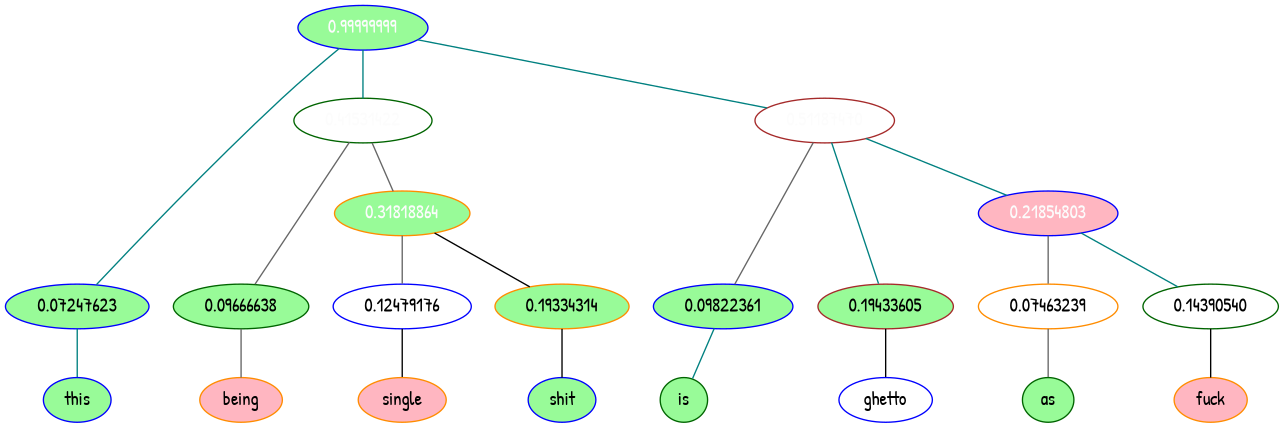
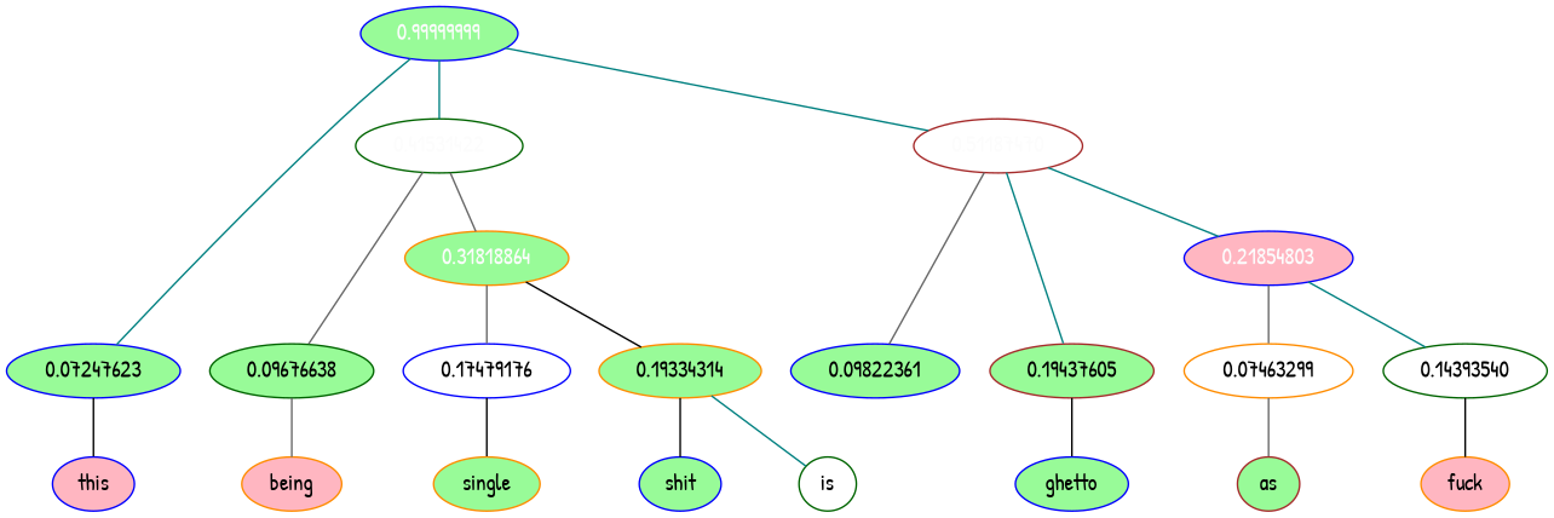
  graph {
    fontname="Patrick Hand"
    node [color=blue fillcolor=palegreen fontname="Patrick Hand" format=png nodesep=0.001 ordering=out overlap_scaling=0.01 ranksep=0.001 style=filled]
    edge [color=teal fontname="Patrick Hand"]
-   n1 [height=0.15 label=this style="filled,solid" width=0.15]
+   n1 [fillcolor=lightpink height=0.15 label=this style="filled,solid" width=0.15]
    n2 [color=darkorange fillcolor=lightpink height=0.15 label=being style="filled,solid" width=0.15]
-   n3 [color=darkorange fillcolor=lightpink height=0.15 label=single style="filled,solid" width=0.15]
+   n3 [color=darkorange height=0.15 label=single style="filled,solid" width=0.15]
    n4 [height=0.15 label=shit style="filled,solid" width=0.15]
-   n5 [color=darkgreen height=0.15 label=is style="filled,solid" width=0.15]
-   n6 [fillcolor=white height=0.15 label=ghetto style="filled,solid" width=0.15]
-   n7 [color=darkgreen height=0.15 label=as style="filled,solid" width=0.15]
+   n5 [color=darkgreen fillcolor=white height=0.15 label=is style="filled,solid" width=0.15]
+   n6 [height=0.15 label=ghetto style="filled,solid" width=0.15]
+   n7 [color=brown height=0.15 label=as style="filled,solid" width=0.15]
    n8 [color=darkorange fillcolor=lightpink height=0.15 label=fuck style="filled,solid" width=0.15]
    n9 [fontcolor=black height=0.15 label=0.07247623 width=0.15]
-   n10 [color=darkgreen fontcolor=black height=0.15 label=0.09666638 width=0.15]
-   n11 [fillcolor=white fontcolor=black height=0.15 label=0.12479176 width=0.15]
+   n10 [color=darkgreen fontcolor=black height=0.15 label=0.09676638 width=0.15]
+   n11 [fillcolor=white fontcolor=black height=0.15 label=0.17479176 width=0.15]
    n12 [color=darkorange fontcolor=black height=0.15 label=0.19334314 width=0.15]
    n13 [fontcolor=black height=0.15 label=0.09822361 width=0.15]
-   n14 [color=brown fontcolor=black height=0.15 label=0.19433605 width=0.15]
-   n15 [color=darkorange fillcolor=white fontcolor=black height=0.15 label=0.07463239 width=0.15]
-   n16 [color=darkgreen fillcolor=white fontcolor=black height=0.15 label=0.14390540 width=0.15]
+   n14 [color=brown fontcolor=black height=0.15 label=0.19437605 width=0.15]
+   n15 [color=darkorange fillcolor=white fontcolor=black height=0.15 label=0.07463299 width=0.15]
+   n16 [color=darkgreen fillcolor=white fontcolor=black height=0.15 label=0.14393540 width=0.15]
    n17 [fontcolor=grey99 height=0.15 label=0.99999999 width=0.15]
    n18 [color=darkgreen fillcolor=white fontcolor=grey99 height=0.15 label=0.41531422 width=0.15]
    n19 [color=brown fillcolor=white fontcolor=grey99 height=0.15 label=0.51187470 width=0.15]
    n20 [color=darkorange fontcolor=grey99 height=0.15 label=0.31818864 width=0.15]
    n21 [fillcolor=lightpink fontcolor=grey99 height=0.15 label=0.21854803 width=0.15]
    subgraph sub_1 {
      rank=same
      n1
      n2
      n3
      n4
      n5
      n6
      n7
      n8
    }
    subgraph sub_2 {
      rank=same
      n9
      n10
      n11
      n12
      n13
      n14
      n15
      n16
    }
-   n9 -- n1
+   n9 -- n1 [color=black]
    n10 -- n2 [color=gray40]
    n11 -- n3 [color=black]
    n12 -- n4 [color=black]
-   n13 -- n5
+   n12 -- n5
    n14 -- n6 [color=black]
    n15 -- n7 [color=gray40]
    n16 -- n8 [color=black]
    n17 -- n9
    n17 -- n18
    n17 -- n19
    n18 -- n10 [color=gray40]
    n18 -- n20 [color=gray40]
    n19 -- n13 [color=gray40]
    n19 -- n14
    n19 -- n21
    n20 -- n11 [color=gray40]
    n20 -- n12 [color=black]
    n21 -- n15 [color=gray40]
    n21 -- n16
  }
